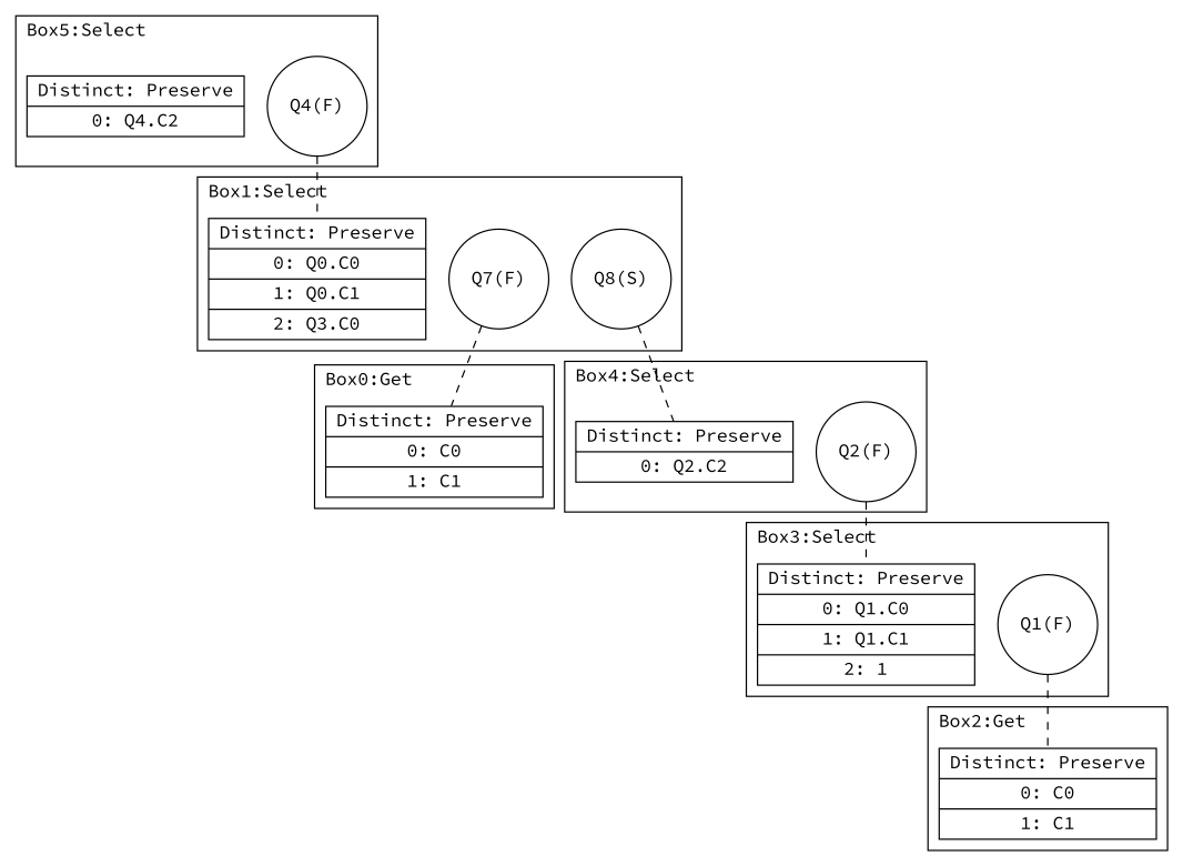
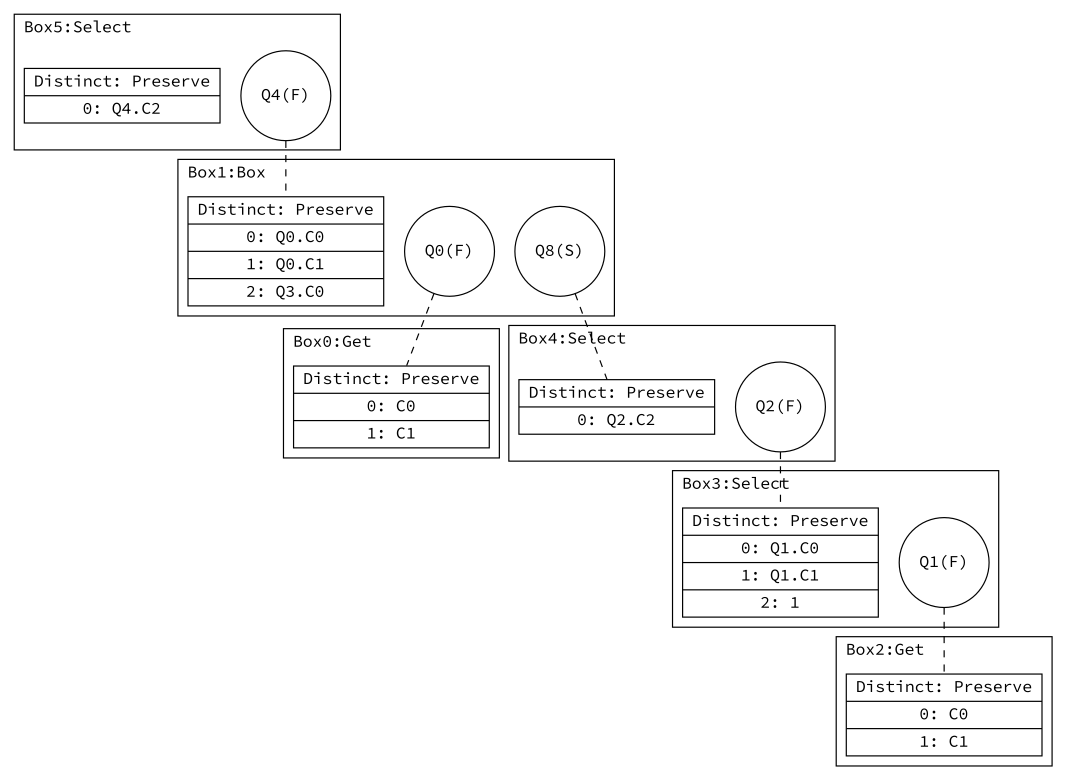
  digraph {
    compound=true
    fontname="Source Code Pro"
    labeljust=l
    node [fontname="Source Code Pro" shape=record]
    edge [arrowhead=none fontname="Source Code Pro" style=dashed]
    n1 [label="Q2(F)" shape=circle]
    n2 [label="{ Distinct: Preserve| 0: Q2.C2 }"]
    n3 [label="Q4(F)" shape=circle]
    n4 [label="{ Distinct: Preserve| 0: Q4.C2 }"]
-   n5 [label="Q7(F)" shape=circle]
+   n5 [label="Q0(F)" shape=circle]
    n6 [label="Q8(S)" shape=circle]
    n7 [label="{ Distinct: Preserve| 0: Q0.C0| 1: Q0.C1| 2: Q3.C0 }"]
    n8 [label="{ Distinct: Preserve| 0: C0| 1: C1 }"]
    n9 [label="Q1(F)" shape=circle]
    n10 [label="{ Distinct: Preserve| 0: Q1.C0| 1: Q1.C1| 2: 1 }"]
    n11 [label="{ Distinct: Preserve| 0: C0| 1: C1 }"]
    subgraph cluster_1 {
      label="Box4:Select"
      n2
      subgraph sub_2 {
        label="Box4:Select"
        rank=same
        n1
      }
    }
    subgraph cluster_3 {
      label="Box5:Select"
      n4
      subgraph sub_4 {
        label="Box5:Select"
        rank=same
        n3
      }
    }
    subgraph cluster_5 {
-     label="Box1:Select"
+     label="Box1:Box"
      n7
      subgraph sub_6 {
        label="Box1:Select"
        rank=same
        n5
        n6
      }
    }
    subgraph cluster_7 {
      label="Box0:Get"
      n8
      subgraph sub_8 {
        label="Box0:Get"
        rank=same
      }
    }
    subgraph cluster_9 {
      label="Box3:Select"
      n10
      subgraph sub_10 {
        label="Box3:Select"
        rank=same
        n9
      }
    }
    subgraph cluster_11 {
      label="Box2:Get"
      n11
      subgraph sub_12 {
        label="Box2:Get"
        rank=same
      }
    }
    n1 -> n10
    n3 -> n7
    n5 -> n8
    n6 -> n2
    n9 -> n11
  }
